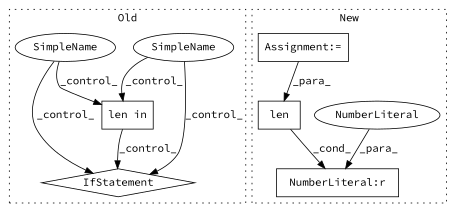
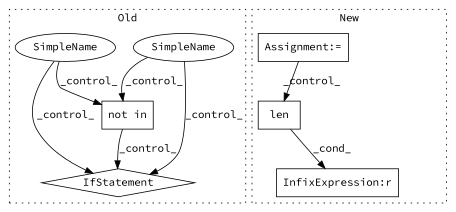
  digraph {
    fontname="Source Code Pro"
    node [a=42 fontname="Source Code Pro" shape=box]
    edge [fontname="Source Code Pro"]
-   n1 [a=108 l=25 label="len in" s=5995]
+   n1 [a=108 l=25 label="not in" s=5995]
    n2 [a=25 l="8,2" label=IfStatement s="5987,6020" shape=diamond]
    n3 [label=SimpleName shape=ellipse]
    n4 [label=SimpleName shape=ellipse]
    n5 [a=32 l="4,1" label=len s="6051,6077"]
-   n6 [a=27 l=4 label="NumberLiteral:r" s=6078]
-   n7 [a=34 l=1 label=NumberLiteral s=6082 shape=ellipse]
+   n6 [a=27 l=4 label="InfixExpression:r" s=6078]
    n8 [a=7 l=1 label="Assignment:=" s=6004]
    subgraph cluster_1 {
      label=Old
      style=dotted
      n1
      n2
      n3
      n4
    }
    subgraph cluster_2 {
      label=New
      style=dotted
      n5
      n6
-     n7
      n8
    }
    n1 -> n2 [label=_control_]
    n3 -> n1 [label=_control_]
    n3 -> n2 [label=_control_]
    n4 -> n1 [label=_control_]
    n4 -> n2 [label=_control_]
    n5 -> n6 [label=_cond_]
-   n7 -> n6 [label=_para_]
-   n8 -> n5 [label=_para_]
+   n8 -> n5 [label=_control_]
  }
